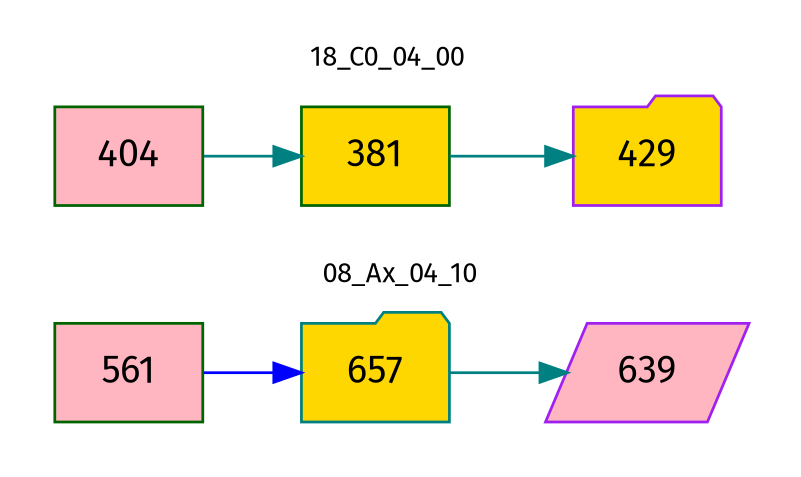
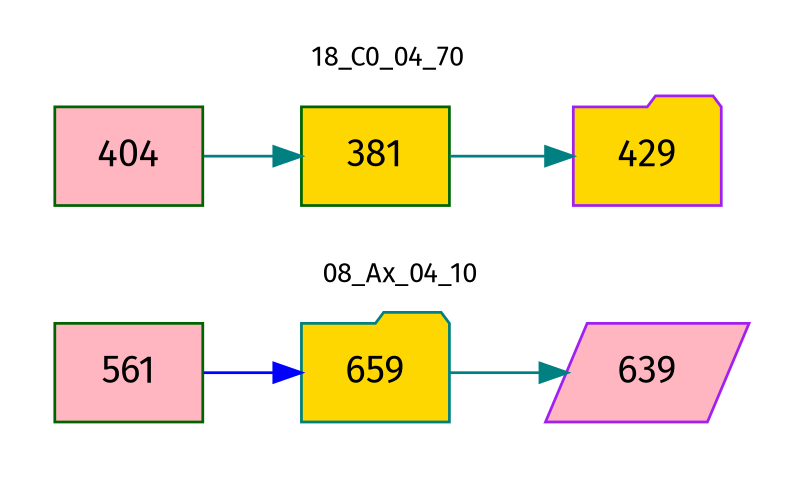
  digraph {
    fontname="Fira Sans"
    rankdir=LR
    node [color=darkgreen fillcolor=lightpink fontname="Fira Sans" shape=box style=filled]
    edge [color=teal fontname="Fira Sans"]
    n1 [label=561]
-   n2 [color=teal fillcolor=gold label=657 shape=folder]
+   n2 [color=teal fillcolor=gold label=659 shape=folder]
    n3 [color=purple label=639 shape=parallelogram]
    n4 [label=404]
    n5 [fillcolor=gold label=381]
    n6 [color=purple fillcolor=gold label=429 shape=folder]
    subgraph cluster_1 {
      color=white
      fontsize=10
      label="08_Ax_04_10"
      n1
      n2
      n3
    }
    subgraph cluster_2 {
      color=white
      fontsize=10
-     label="18_C0_04_00"
+     label="18_C0_04_70"
      n4
      n5
      n6
    }
    n1 -> n2 [color=blue]
    n2 -> n3
    n4 -> n5
    n5 -> n6
  }
